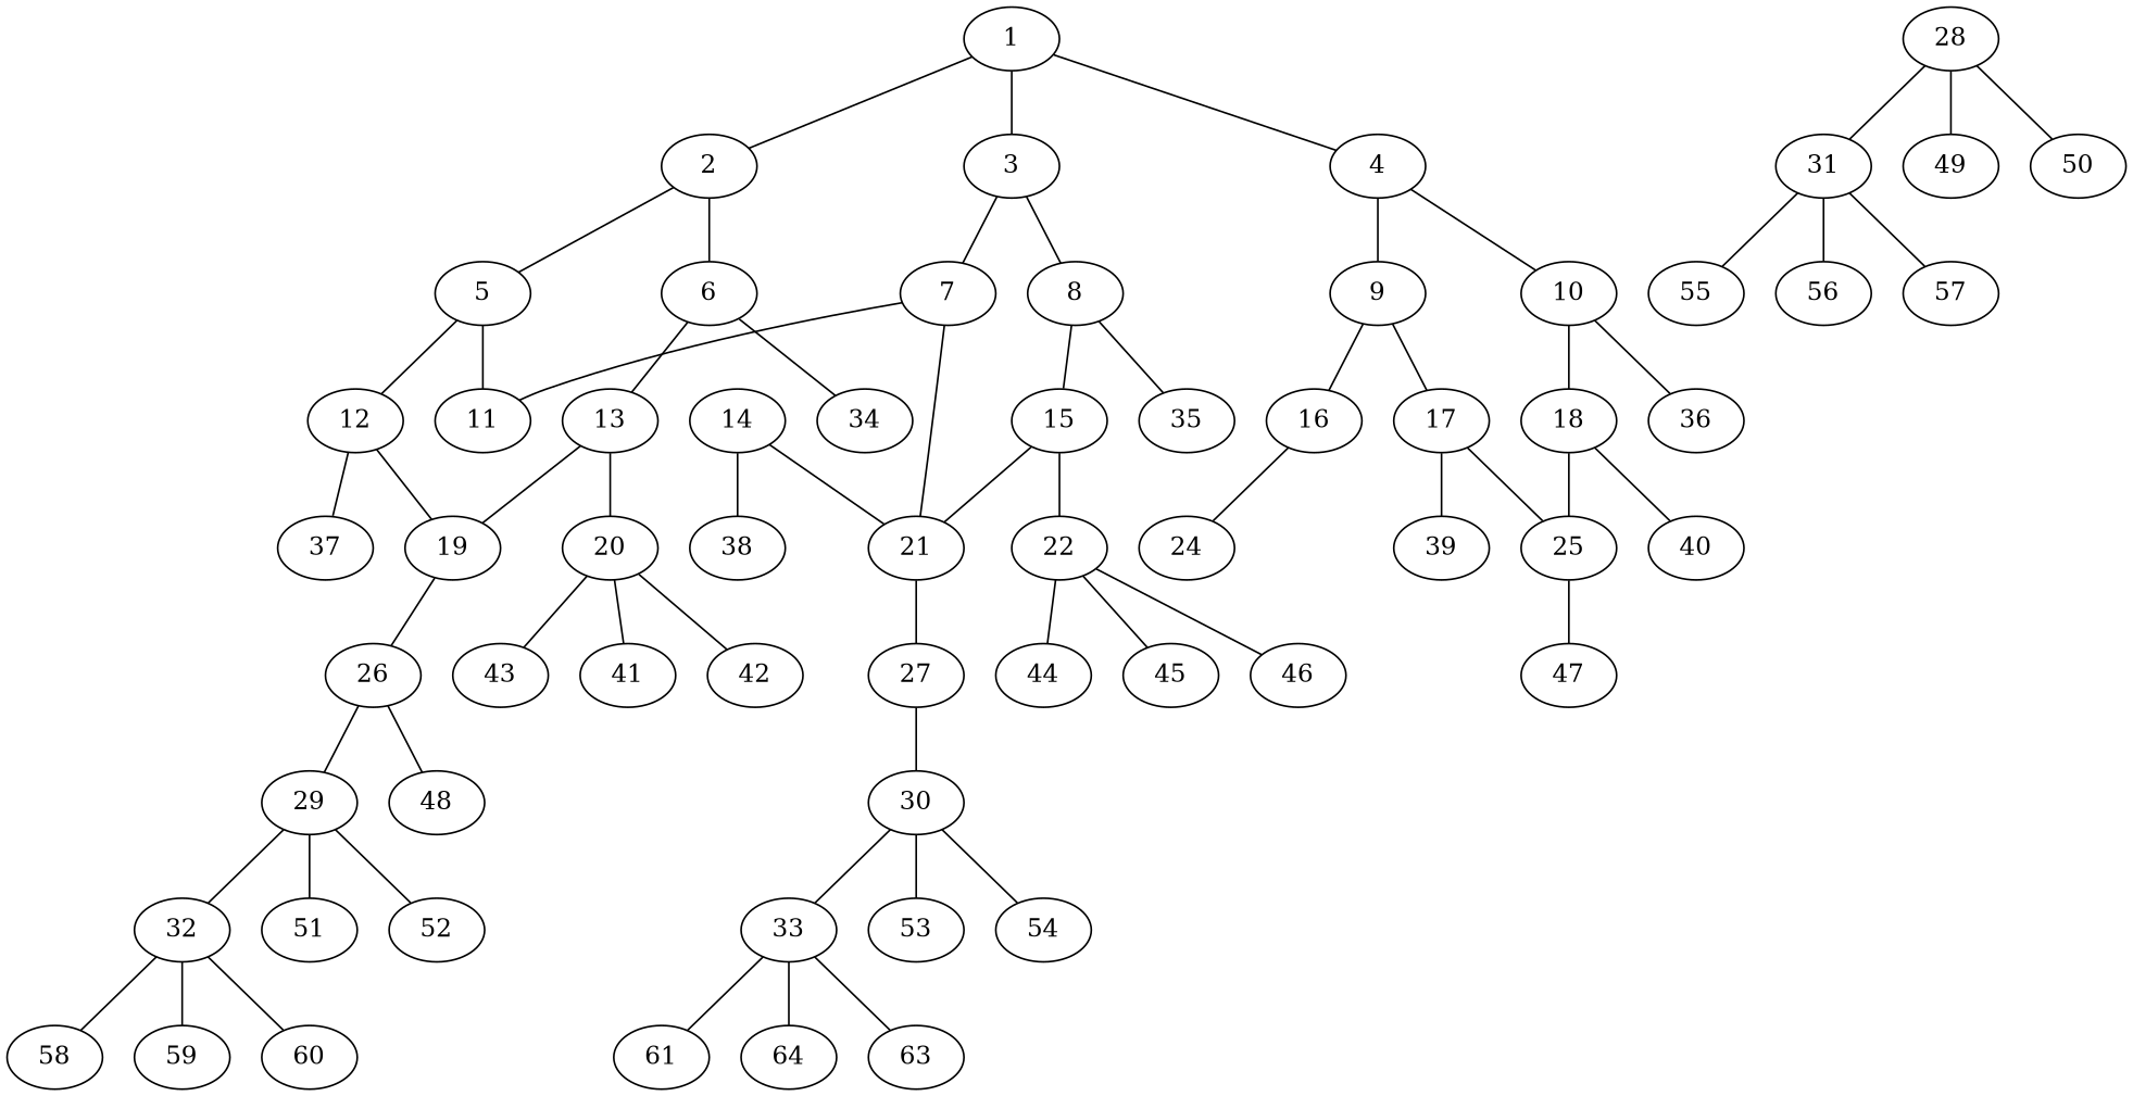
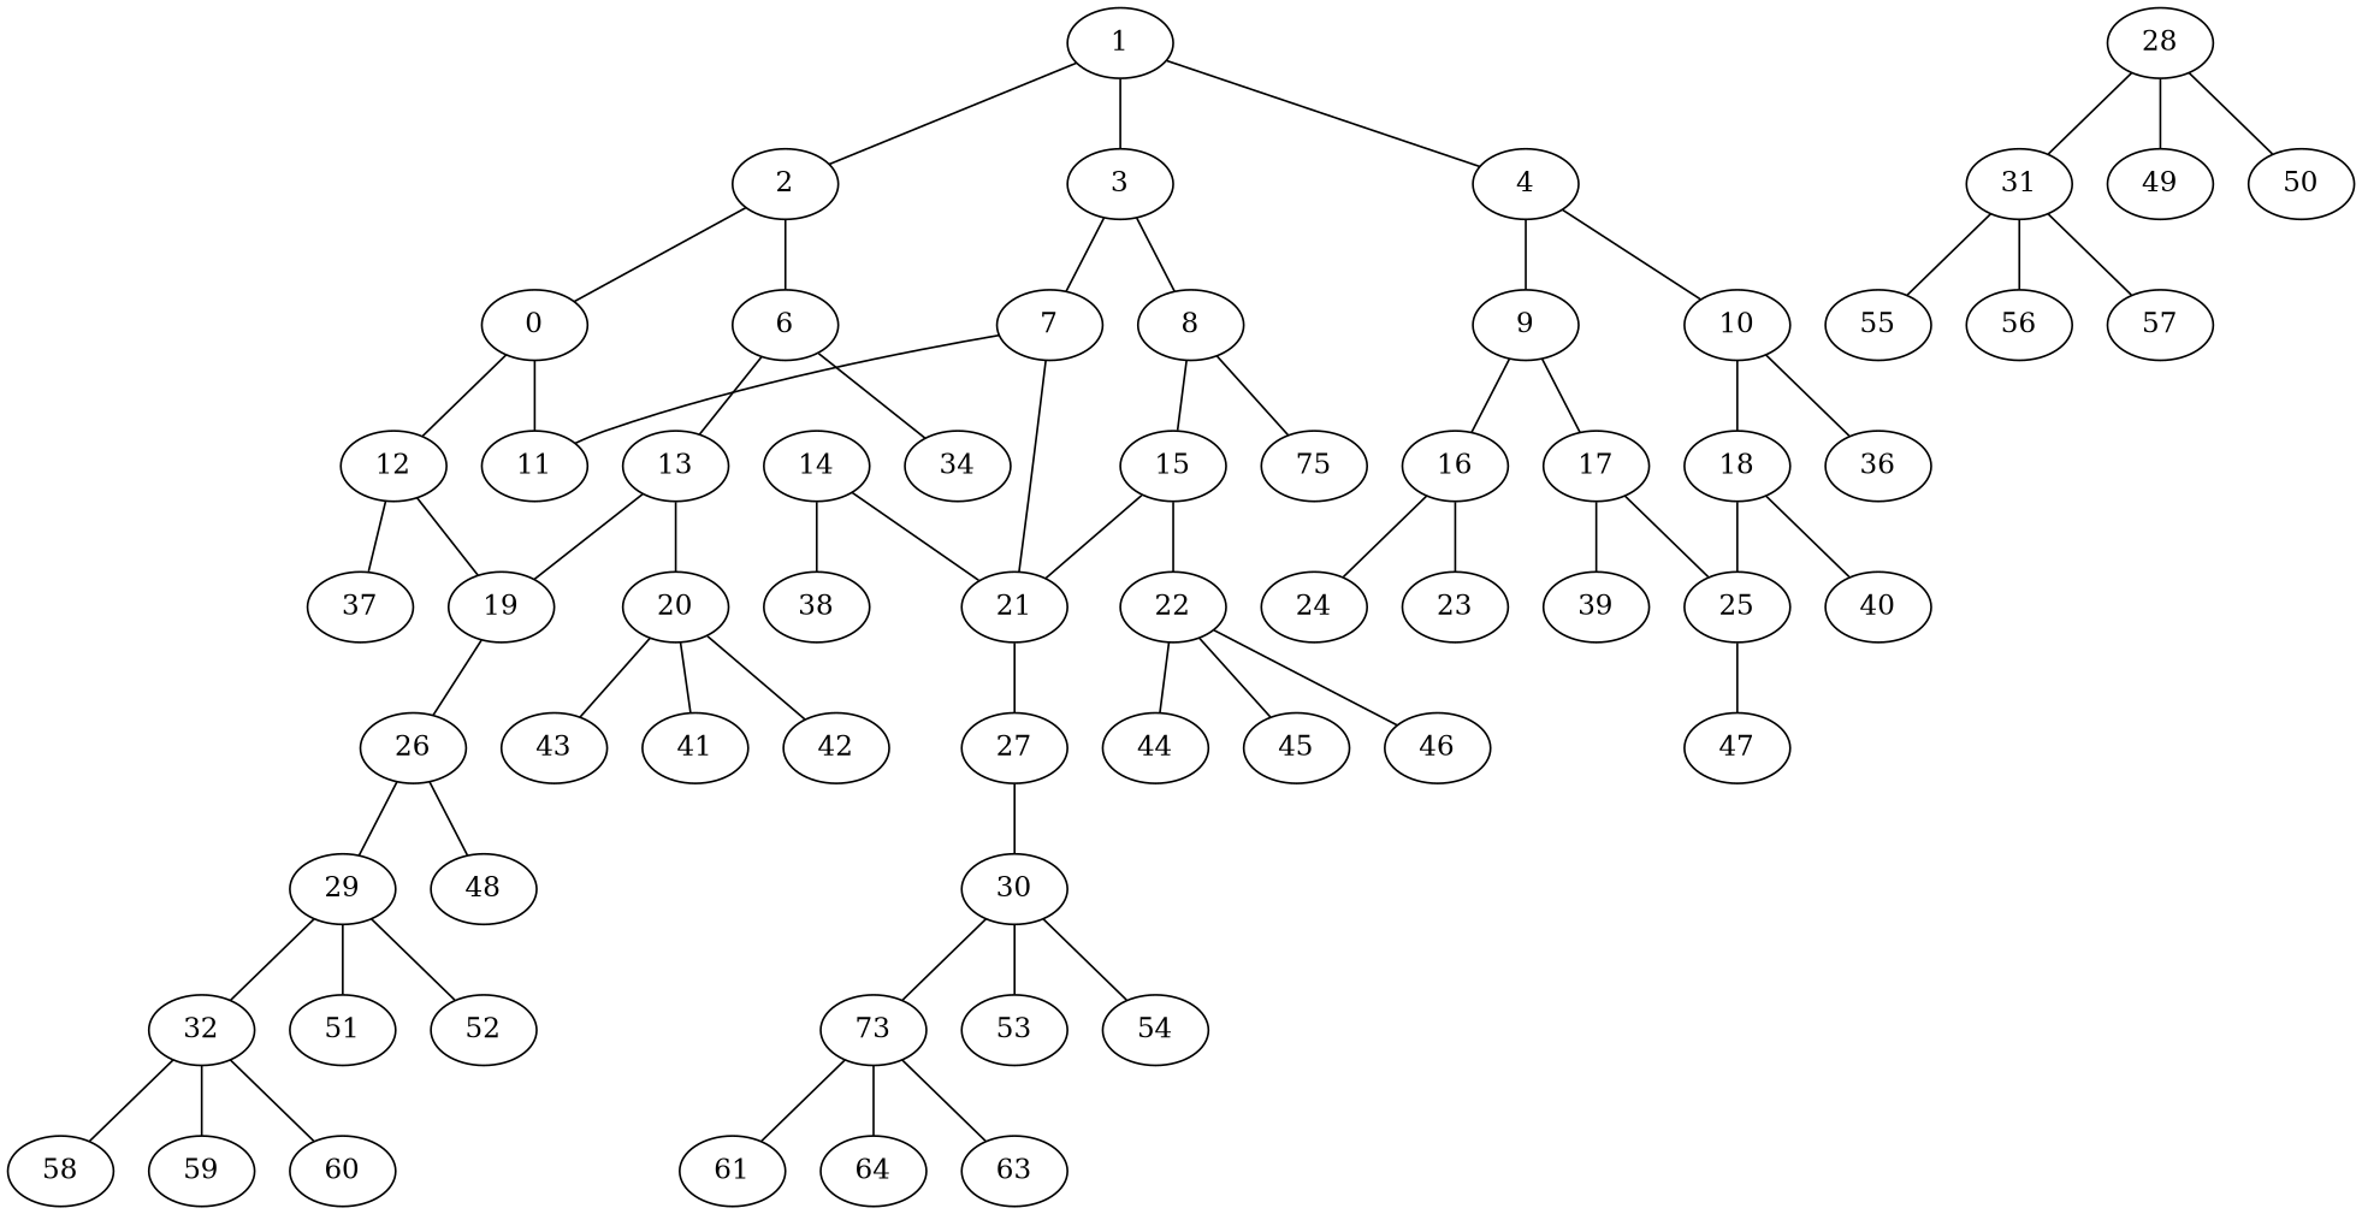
  graph {
    node [chem=H]
    edge [valence=1]
    1 [chem=C]
    2 [chem=C]
    3 [chem=C]
    4 [chem=C]
-   5 [chem=C]
+   5 [chem=C label=0]
    6 [chem=C]
    7 [chem=C]
    8 [chem=C]
    9 [chem=C]
    10 [chem=C]
    11 [chem=O]
    12 [chem=C]
    13 [chem=C]
    34
    21 [chem=C]
    15 [chem=C]
-   35
+   35 [label=75]
    16 [chem=C]
    17 [chem=C]
    18 [chem=C]
    36
    19 [chem=C]
    37
    20 [chem=C]
    14 [chem=C]
    38
    22 [chem=C]
+   23 [chem=O]
    24 [chem=O]
    25 [chem=C]
    39
    40
    26 [chem=N]
    41
    42
    43
    27 [chem=N]
    44
    45
    46
    47
    29 [chem=C]
    48
    30 [chem=C]
    28 [chem=C]
    31 [chem=C]
    49
    50
    32 [chem=C]
    51
    52
-   33 [chem=C]
+   33 [chem=C label=73]
    53
    54
    55
    56
    57
    58
    59
    60
    61
    n62 [label=64]
    63
    1 -- 2
    1 -- 3 [valence=2]
    1 -- 4
    2 -- 5 [valence=2]
    2 -- 6
    3 -- 7
    3 -- 8
    4 -- 9 [valence=2]
    4 -- 10
    5 -- 11
    5 -- 12
    6 -- 13 [valence=2]
    6 -- 34
    7 -- 11
    7 -- 21 [valence=2]
    8 -- 15 [valence=2]
    8 -- 35
    9 -- 16
    9 -- 17
    10 -- 18 [valence=2]
    10 -- 36
    12 -- 19 [valence=2]
    12 -- 37
    13 -- 19
    13 -- 20
    21 -- 27 [valence=2]
    15 -- 21
    15 -- 22
+   16 -- 23
    16 -- 24 [valence=2]
    17 -- 25 [valence=2]
    17 -- 39
    18 -- 25
    18 -- 40
    19 -- 26
    20 -- 41
    20 -- 42
    20 -- 43
    14 -- 21
    14 -- 38
    22 -- 44
    22 -- 45
    22 -- 46
    25 -- 47
    26 -- 29
    26 -- 48
    27 -- 30
    29 -- 32
    29 -- 51
    29 -- 52
    30 -- 33
    30 -- 53
    30 -- 54
    28 -- 31
    28 -- 49
    28 -- 50
    31 -- 55
    31 -- 56
    31 -- 57
    32 -- 58
    32 -- 59
    32 -- 60
    33 -- 61
    33 -- n62
    33 -- 63
  }
